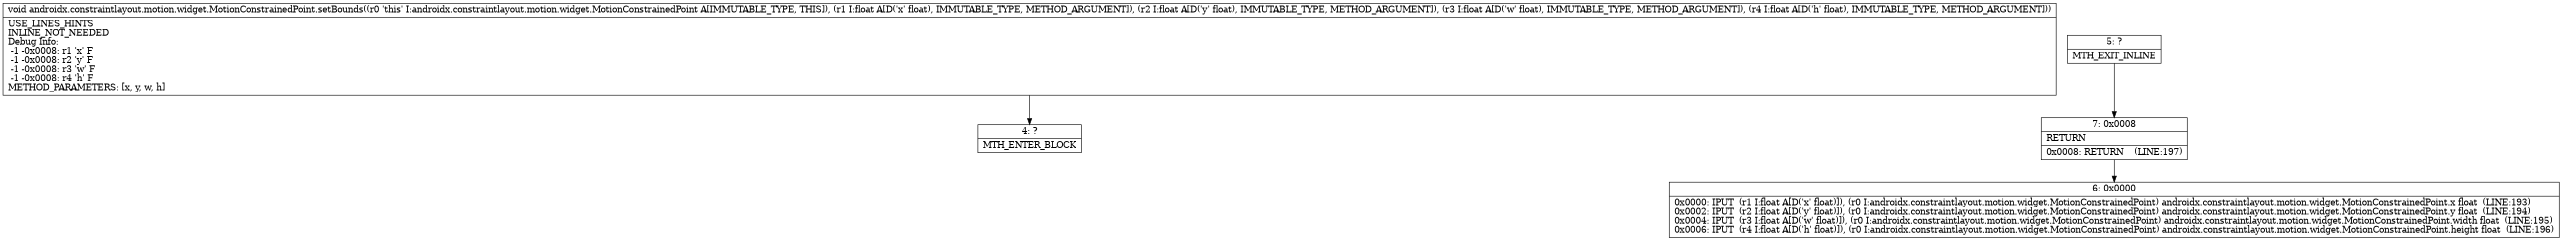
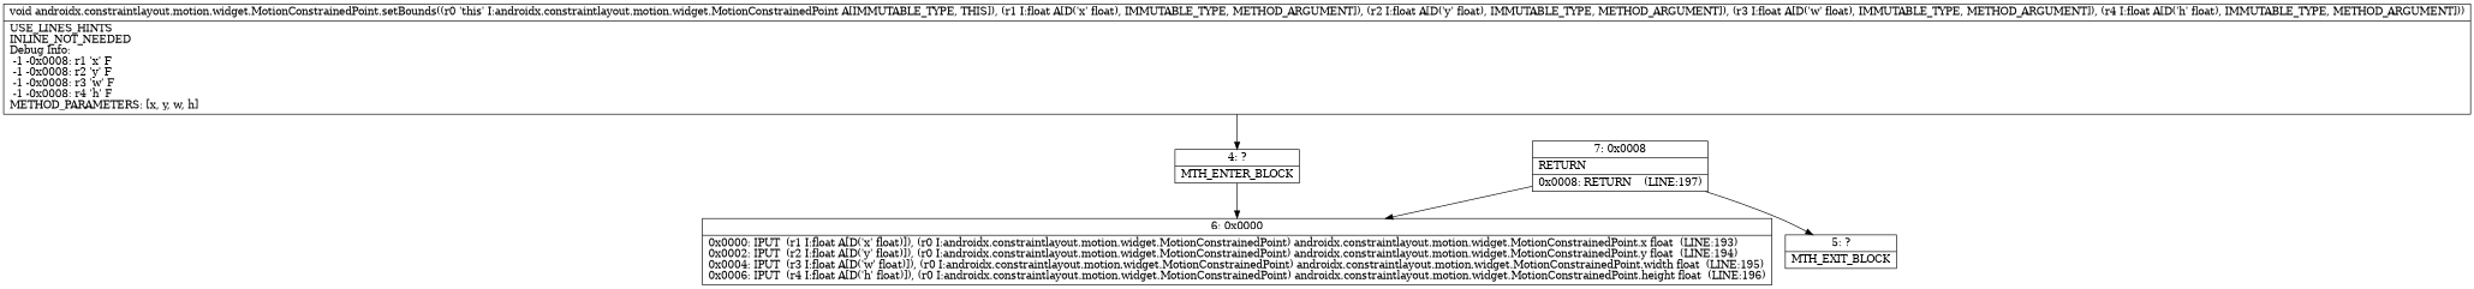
  digraph {
    node [shape=record]
    n1 [label="{4\:\ ?|MTH_ENTER_BLOCK\l}"]
    n2 [label="{6\:\ 0x0000|0x0000: IPUT  (r1 I:float A[D('x' float)]), (r0 I:androidx.constraintlayout.motion.widget.MotionConstrainedPoint) androidx.constraintlayout.motion.widget.MotionConstrainedPoint.x float  (LINE:193)\l0x0002: IPUT  (r2 I:float A[D('y' float)]), (r0 I:androidx.constraintlayout.motion.widget.MotionConstrainedPoint) androidx.constraintlayout.motion.widget.MotionConstrainedPoint.y float  (LINE:194)\l0x0004: IPUT  (r3 I:float A[D('w' float)]), (r0 I:androidx.constraintlayout.motion.widget.MotionConstrainedPoint) androidx.constraintlayout.motion.widget.MotionConstrainedPoint.width float  (LINE:195)\l0x0006: IPUT  (r4 I:float A[D('h' float)]), (r0 I:androidx.constraintlayout.motion.widget.MotionConstrainedPoint) androidx.constraintlayout.motion.widget.MotionConstrainedPoint.height float  (LINE:196)\l}"]
    n3 [label="{7\:\ 0x0008|RETURN\l|0x0008: RETURN    (LINE:197)\l}"]
-   n4 [label="{5\:\ ?|MTH_EXIT_INLINE\l}"]
+   n4 [label="{5\:\ ?|MTH_EXIT_BLOCK\l}"]
    n5 [label="{void androidx.constraintlayout.motion.widget.MotionConstrainedPoint.setBounds((r0 'this' I:androidx.constraintlayout.motion.widget.MotionConstrainedPoint A[IMMUTABLE_TYPE, THIS]), (r1 I:float A[D('x' float), IMMUTABLE_TYPE, METHOD_ARGUMENT]), (r2 I:float A[D('y' float), IMMUTABLE_TYPE, METHOD_ARGUMENT]), (r3 I:float A[D('w' float), IMMUTABLE_TYPE, METHOD_ARGUMENT]), (r4 I:float A[D('h' float), IMMUTABLE_TYPE, METHOD_ARGUMENT]))  | USE_LINES_HINTS\lINLINE_NOT_NEEDED\lDebug Info:\l  \-1 \-0x0008: r1 'x' F\l  \-1 \-0x0008: r2 'y' F\l  \-1 \-0x0008: r3 'w' F\l  \-1 \-0x0008: r4 'h' F\lMETHOD_PARAMETERS: [x, y, w, h]\l}"]
+   n1 -> n2
    n3 -> n2
-   n4 -> n3
+   n3 -> n4
    n5 -> n1
  }
